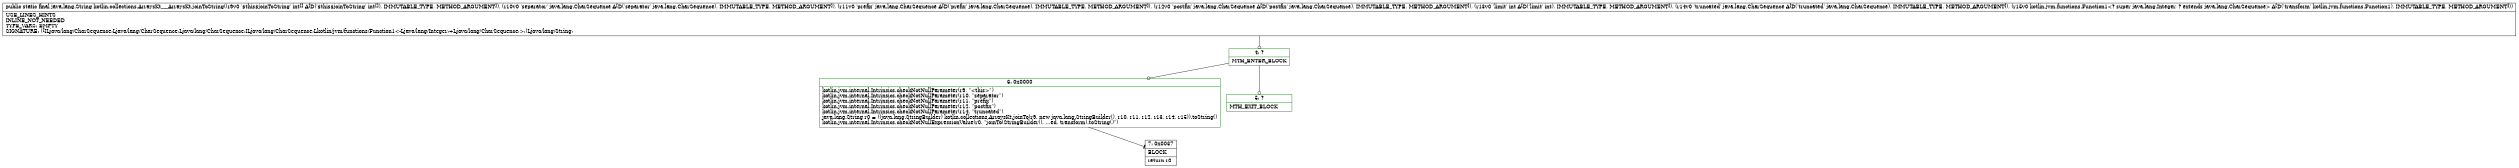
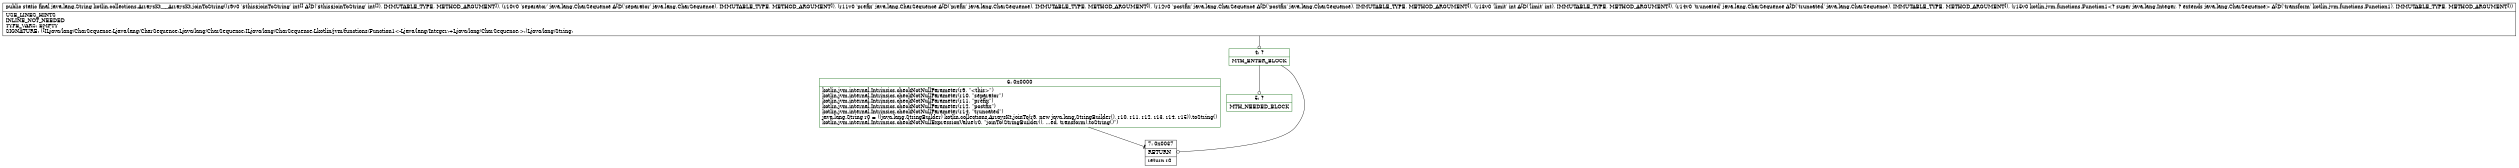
  digraph {
    node [color=darkgreen shape=record]
    edge [arrowhead=odot]
    n1 [label="{4\:\ ?|MTH_ENTER_BLOCK\l}"]
    n2 [label="{6\:\ 0x0000|kotlin.jvm.internal.Intrinsics.checkNotNullParameter(r9, \"\<this\>\")\lkotlin.jvm.internal.Intrinsics.checkNotNullParameter(r10, \"separator\")\lkotlin.jvm.internal.Intrinsics.checkNotNullParameter(r11, \"prefix\")\lkotlin.jvm.internal.Intrinsics.checkNotNullParameter(r12, \"postfix\")\lkotlin.jvm.internal.Intrinsics.checkNotNullParameter(r14, \"truncated\")\ljava.lang.String r0 = ((java.lang.StringBuilder) kotlin.collections.ArraysKt.joinTo(r9, new java.lang.StringBuilder(), r10, r11, r12, r13, r14, r15)).toString()\lkotlin.jvm.internal.Intrinsics.checkNotNullExpressionValue(r0, \"joinTo(StringBuilder(), …ed, transform).toString()\")\l}"]
-   n3 [label="{5\:\ ?|MTH_EXIT_BLOCK\l}"]
-   n4 [color=black label="{7\:\ 0x0037|BLOCK\l|return r0\l}"]
+   n3 [label="{5\:\ ?|MTH_NEEDED_BLOCK\l}"]
+   n4 [color=black label="{7\:\ 0x0037|RETURN\l|return r0\l}"]
    n5 [color=black label="{public static final java.lang.String kotlin.collections.ArraysKt___ArraysKt.joinToString((r9v0 '$this$joinToString' int[] A[D('$this$joinToString' int[]), IMMUTABLE_TYPE, METHOD_ARGUMENT]), (r10v0 'separator' java.lang.CharSequence A[D('separator' java.lang.CharSequence), IMMUTABLE_TYPE, METHOD_ARGUMENT]), (r11v0 'prefix' java.lang.CharSequence A[D('prefix' java.lang.CharSequence), IMMUTABLE_TYPE, METHOD_ARGUMENT]), (r12v0 'postfix' java.lang.CharSequence A[D('postfix' java.lang.CharSequence), IMMUTABLE_TYPE, METHOD_ARGUMENT]), (r13v0 'limit' int A[D('limit' int), IMMUTABLE_TYPE, METHOD_ARGUMENT]), (r14v0 'truncated' java.lang.CharSequence A[D('truncated' java.lang.CharSequence), IMMUTABLE_TYPE, METHOD_ARGUMENT]), (r15v0 kotlin.jvm.functions.Function1\<? super java.lang.Integer, ? extends java.lang.CharSequence\> A[D('transform' kotlin.jvm.functions.Function1), IMMUTABLE_TYPE, METHOD_ARGUMENT]))  | USE_LINES_HINTS\lINLINE_NOT_NEEDED\lTYPE_VARS: EMPTY\lSIGNATURE: ([ILjava\/lang\/CharSequence;Ljava\/lang\/CharSequence;Ljava\/lang\/CharSequence;ILjava\/lang\/CharSequence;Lkotlin\/jvm\/functions\/Function1\<\-Ljava\/lang\/Integer;+Ljava\/lang\/CharSequence;\>;)Ljava\/lang\/String;\l}"]
-   n1 -> n2
+   n1 -> n4
    n1 -> n3
    n2 -> n4 [arrowhead=tee]
    n5 -> n1
  }
